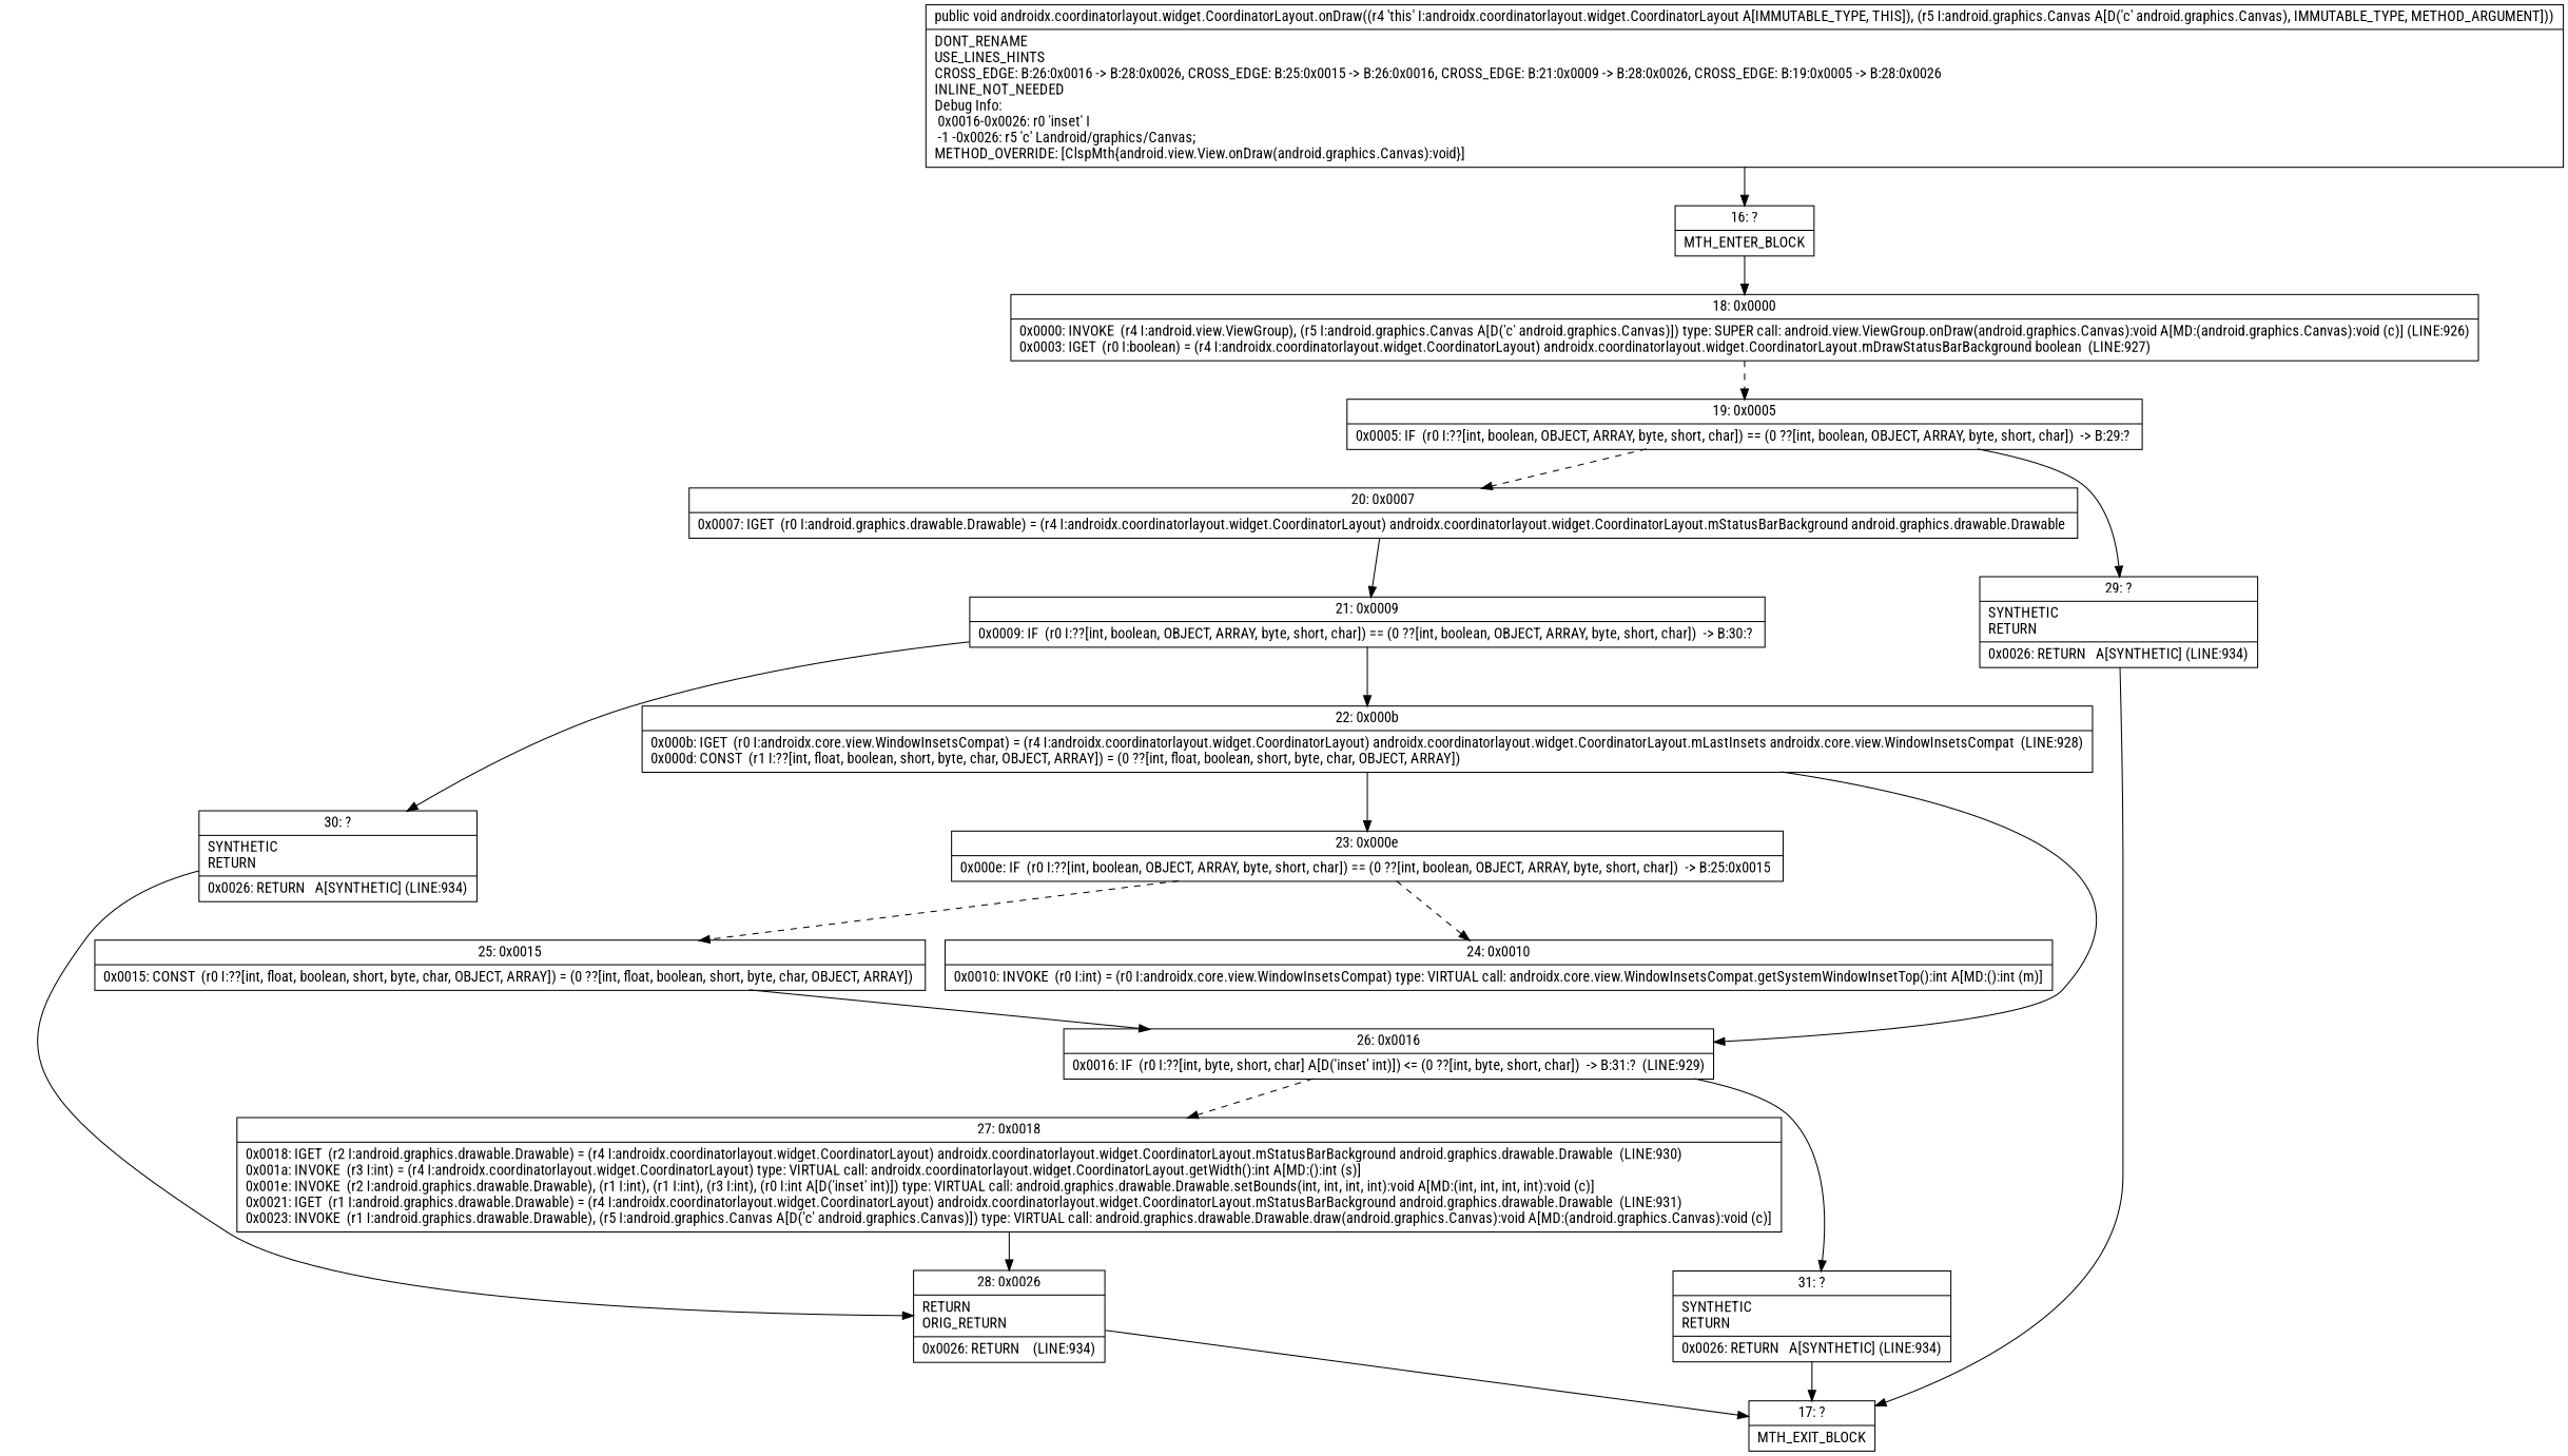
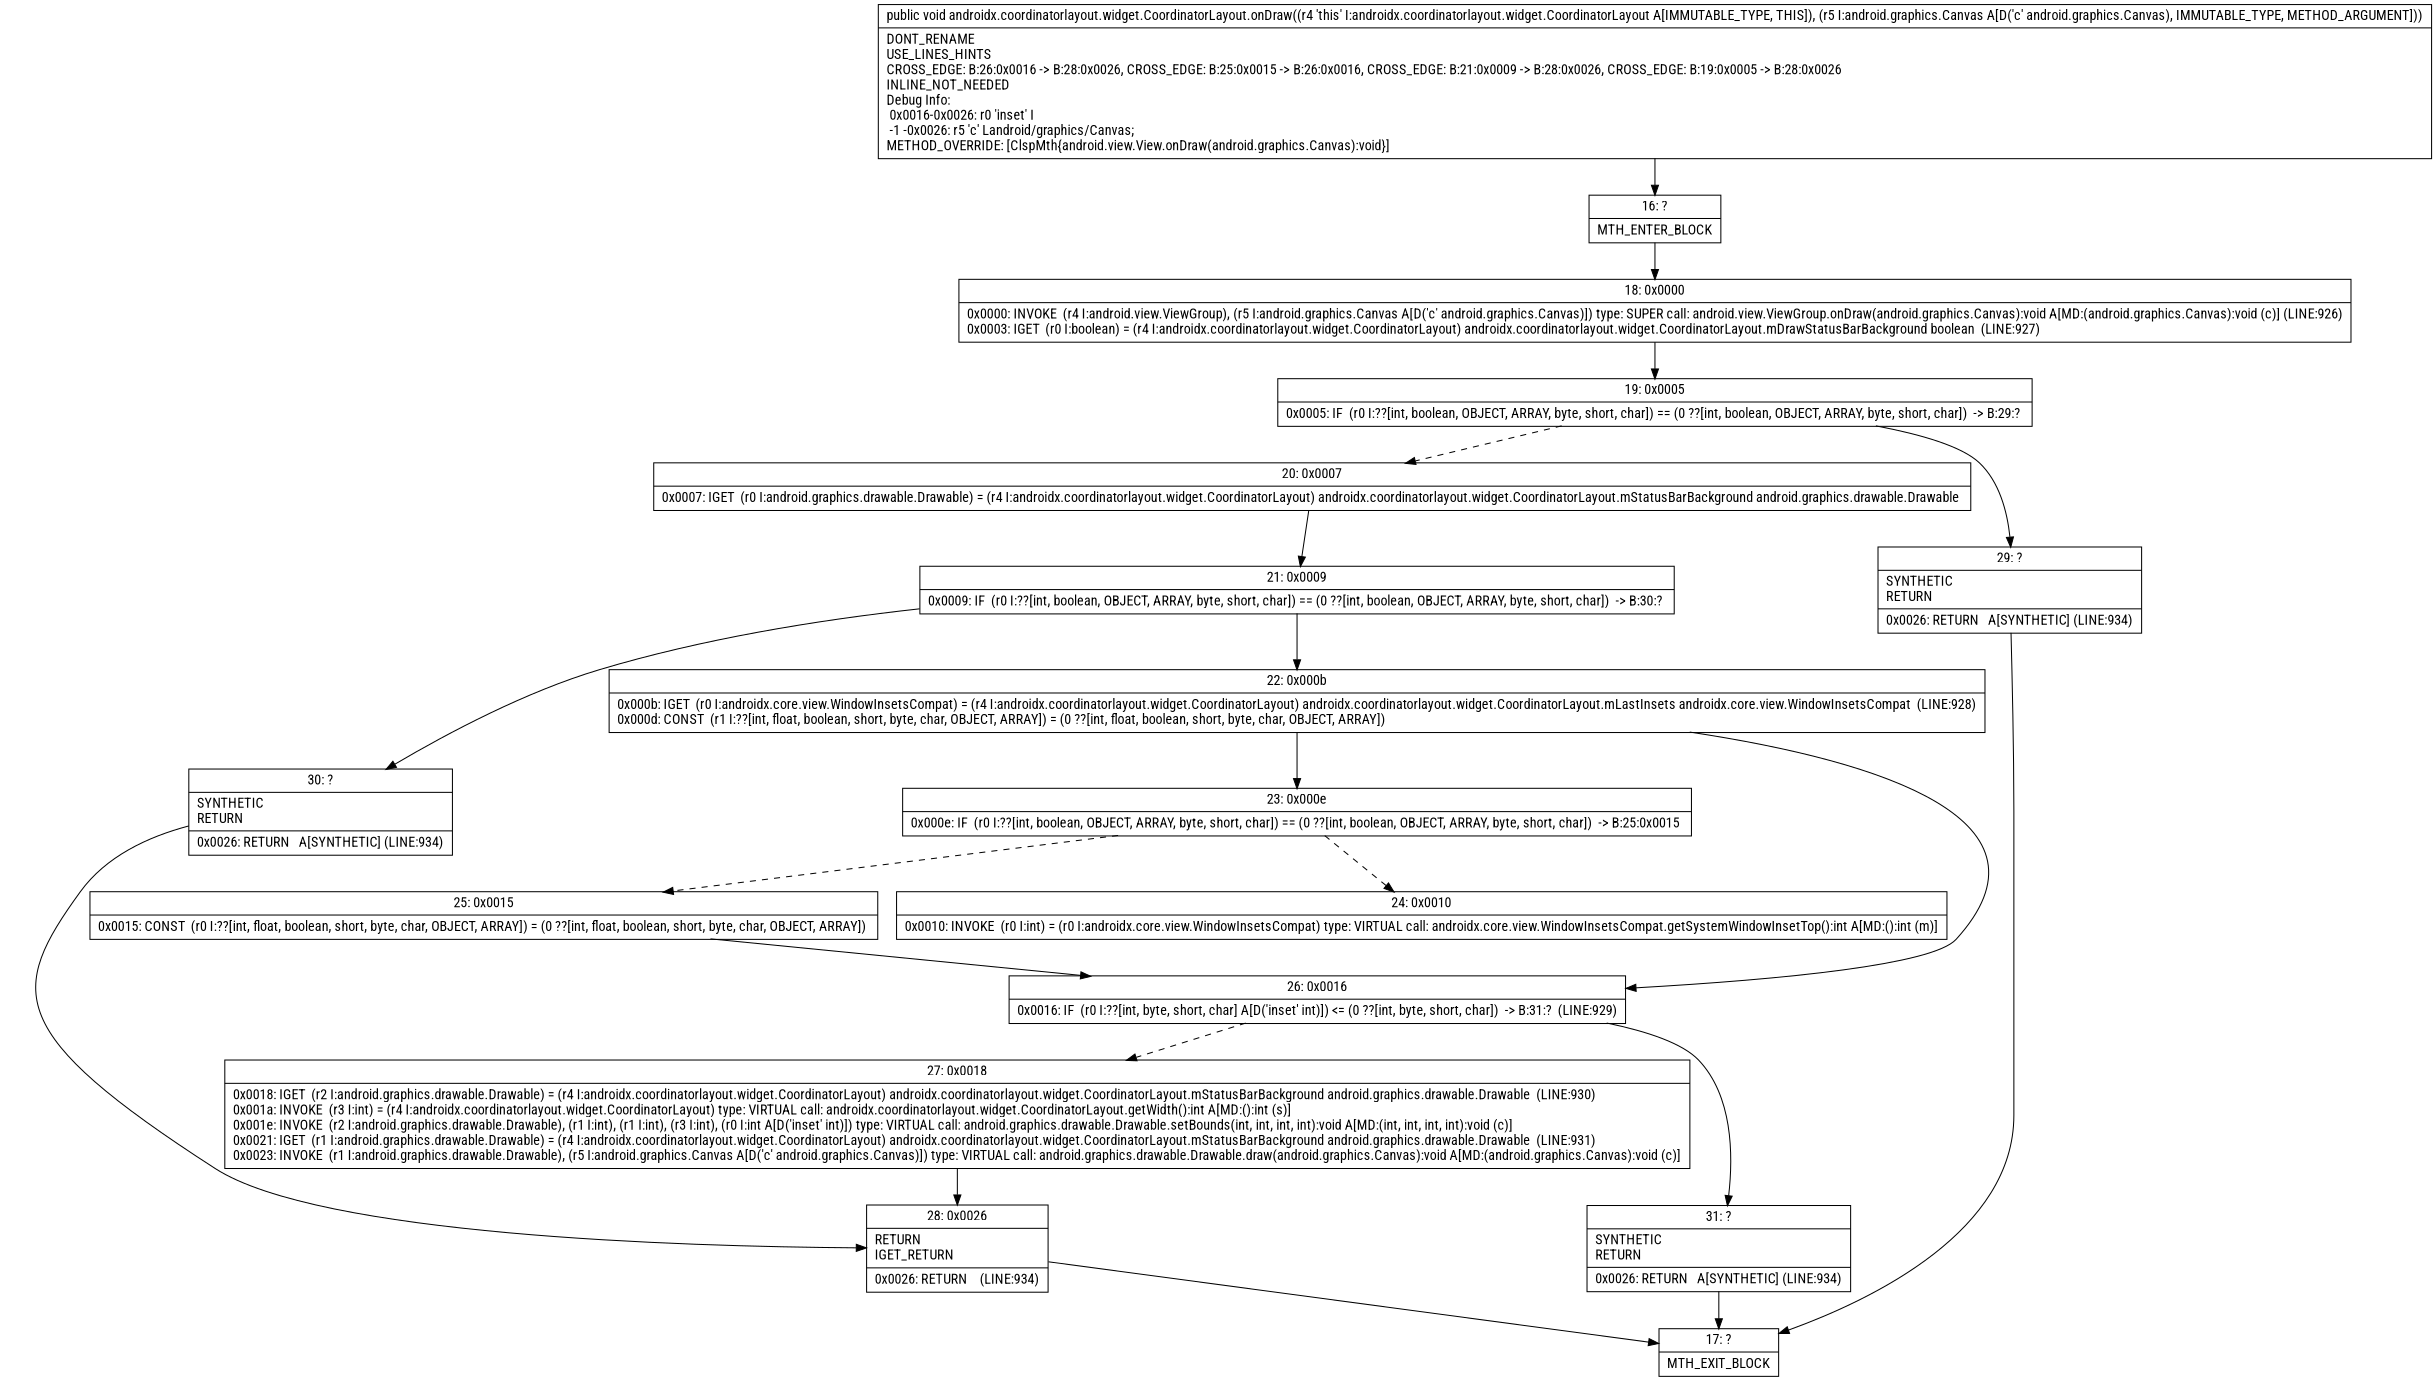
  digraph {
    fontname="Roboto Condensed"
    node [fontname="Roboto Condensed" shape=record]
    edge [fontname="Roboto Condensed"]
    n1 [label="{16\:\ ?|MTH_ENTER_BLOCK\l}"]
    n2 [label="{18\:\ 0x0000|0x0000: INVOKE  (r4 I:android.view.ViewGroup), (r5 I:android.graphics.Canvas A[D('c' android.graphics.Canvas)]) type: SUPER call: android.view.ViewGroup.onDraw(android.graphics.Canvas):void A[MD:(android.graphics.Canvas):void (c)] (LINE:926)\l0x0003: IGET  (r0 I:boolean) = (r4 I:androidx.coordinatorlayout.widget.CoordinatorLayout) androidx.coordinatorlayout.widget.CoordinatorLayout.mDrawStatusBarBackground boolean  (LINE:927)\l}"]
    n3 [label="{19\:\ 0x0005|0x0005: IF  (r0 I:??[int, boolean, OBJECT, ARRAY, byte, short, char]) == (0 ??[int, boolean, OBJECT, ARRAY, byte, short, char])  \-\> B:29:? \l}"]
    n4 [label="{20\:\ 0x0007|0x0007: IGET  (r0 I:android.graphics.drawable.Drawable) = (r4 I:androidx.coordinatorlayout.widget.CoordinatorLayout) androidx.coordinatorlayout.widget.CoordinatorLayout.mStatusBarBackground android.graphics.drawable.Drawable \l}"]
    n5 [label="{29\:\ ?|SYNTHETIC\lRETURN\l|0x0026: RETURN   A[SYNTHETIC] (LINE:934)\l}"]
    n6 [label="{21\:\ 0x0009|0x0009: IF  (r0 I:??[int, boolean, OBJECT, ARRAY, byte, short, char]) == (0 ??[int, boolean, OBJECT, ARRAY, byte, short, char])  \-\> B:30:? \l}"]
    n7 [label="{17\:\ ?|MTH_EXIT_BLOCK\l}"]
    n8 [label="{22\:\ 0x000b|0x000b: IGET  (r0 I:androidx.core.view.WindowInsetsCompat) = (r4 I:androidx.coordinatorlayout.widget.CoordinatorLayout) androidx.coordinatorlayout.widget.CoordinatorLayout.mLastInsets androidx.core.view.WindowInsetsCompat  (LINE:928)\l0x000d: CONST  (r1 I:??[int, float, boolean, short, byte, char, OBJECT, ARRAY]) = (0 ??[int, float, boolean, short, byte, char, OBJECT, ARRAY]) \l}"]
    n9 [label="{30\:\ ?|SYNTHETIC\lRETURN\l|0x0026: RETURN   A[SYNTHETIC] (LINE:934)\l}"]
    n10 [label="{23\:\ 0x000e|0x000e: IF  (r0 I:??[int, boolean, OBJECT, ARRAY, byte, short, char]) == (0 ??[int, boolean, OBJECT, ARRAY, byte, short, char])  \-\> B:25:0x0015 \l}"]
    n11 [label="{26\:\ 0x0016|0x0016: IF  (r0 I:??[int, byte, short, char] A[D('inset' int)]) \<= (0 ??[int, byte, short, char])  \-\> B:31:?  (LINE:929)\l}"]
-   n12 [label="{28\:\ 0x0026|RETURN\lORIG_RETURN\l|0x0026: RETURN    (LINE:934)\l}"]
+   n12 [label="{28\:\ 0x0026|RETURN\lIGET_RETURN\l|0x0026: RETURN    (LINE:934)\l}"]
    n13 [label="{24\:\ 0x0010|0x0010: INVOKE  (r0 I:int) = (r0 I:androidx.core.view.WindowInsetsCompat) type: VIRTUAL call: androidx.core.view.WindowInsetsCompat.getSystemWindowInsetTop():int A[MD:():int (m)]\l}"]
    n14 [label="{25\:\ 0x0015|0x0015: CONST  (r0 I:??[int, float, boolean, short, byte, char, OBJECT, ARRAY]) = (0 ??[int, float, boolean, short, byte, char, OBJECT, ARRAY]) \l}"]
    n15 [label="{27\:\ 0x0018|0x0018: IGET  (r2 I:android.graphics.drawable.Drawable) = (r4 I:androidx.coordinatorlayout.widget.CoordinatorLayout) androidx.coordinatorlayout.widget.CoordinatorLayout.mStatusBarBackground android.graphics.drawable.Drawable  (LINE:930)\l0x001a: INVOKE  (r3 I:int) = (r4 I:androidx.coordinatorlayout.widget.CoordinatorLayout) type: VIRTUAL call: androidx.coordinatorlayout.widget.CoordinatorLayout.getWidth():int A[MD:():int (s)]\l0x001e: INVOKE  (r2 I:android.graphics.drawable.Drawable), (r1 I:int), (r1 I:int), (r3 I:int), (r0 I:int A[D('inset' int)]) type: VIRTUAL call: android.graphics.drawable.Drawable.setBounds(int, int, int, int):void A[MD:(int, int, int, int):void (c)]\l0x0021: IGET  (r1 I:android.graphics.drawable.Drawable) = (r4 I:androidx.coordinatorlayout.widget.CoordinatorLayout) androidx.coordinatorlayout.widget.CoordinatorLayout.mStatusBarBackground android.graphics.drawable.Drawable  (LINE:931)\l0x0023: INVOKE  (r1 I:android.graphics.drawable.Drawable), (r5 I:android.graphics.Canvas A[D('c' android.graphics.Canvas)]) type: VIRTUAL call: android.graphics.drawable.Drawable.draw(android.graphics.Canvas):void A[MD:(android.graphics.Canvas):void (c)]\l}"]
    n16 [label="{31\:\ ?|SYNTHETIC\lRETURN\l|0x0026: RETURN   A[SYNTHETIC] (LINE:934)\l}"]
    n17 [label="{public void androidx.coordinatorlayout.widget.CoordinatorLayout.onDraw((r4 'this' I:androidx.coordinatorlayout.widget.CoordinatorLayout A[IMMUTABLE_TYPE, THIS]), (r5 I:android.graphics.Canvas A[D('c' android.graphics.Canvas), IMMUTABLE_TYPE, METHOD_ARGUMENT]))  | DONT_RENAME\lUSE_LINES_HINTS\lCROSS_EDGE: B:26:0x0016 \-\> B:28:0x0026, CROSS_EDGE: B:25:0x0015 \-\> B:26:0x0016, CROSS_EDGE: B:21:0x0009 \-\> B:28:0x0026, CROSS_EDGE: B:19:0x0005 \-\> B:28:0x0026\lINLINE_NOT_NEEDED\lDebug Info:\l  0x0016\-0x0026: r0 'inset' I\l  \-1 \-0x0026: r5 'c' Landroid\/graphics\/Canvas;\lMETHOD_OVERRIDE: [ClspMth\{android.view.View.onDraw(android.graphics.Canvas):void\}]\l}"]
    n1 -> n2
-   n2 -> n3 [style=dashed]
+   n2 -> n3
    n3 -> n4 [style=dashed]
    n3 -> n5
    n4 -> n6
    n5 -> n7
    n6 -> n8 [style=solid]
    n6 -> n9
    n8 -> n10
    n8 -> n11
    n9 -> n12
    n10 -> n13 [style=dashed]
    n10 -> n14 [style=dashed]
    n11 -> n15 [style=dashed]
    n11 -> n16
    n12 -> n7
    n14 -> n11
    n15 -> n12
    n16 -> n7
    n17 -> n1
  }
